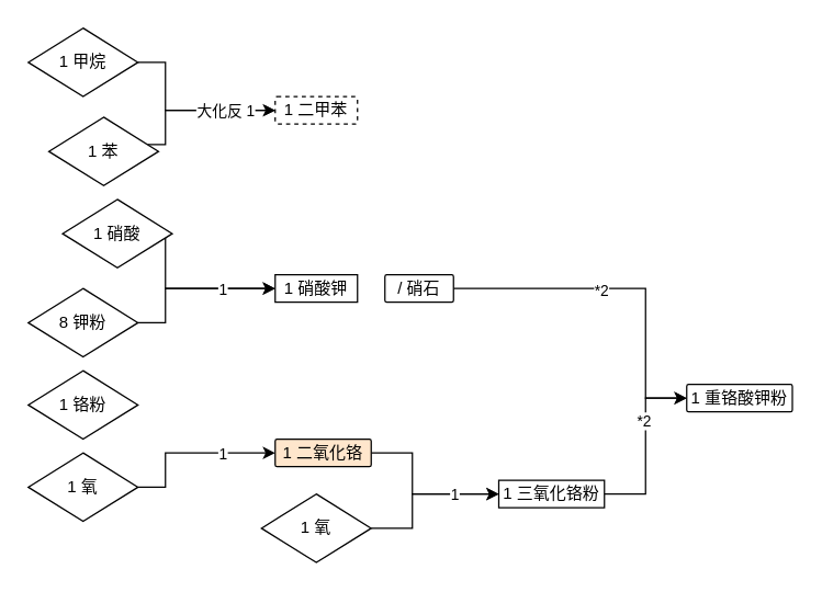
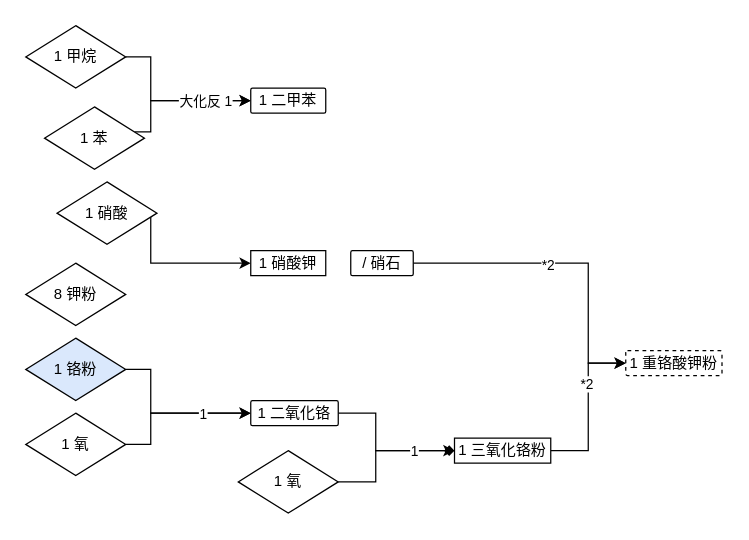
  <mxCell id="0" />
  <mxCell id="1" parent="0" />
- <mxCell id="2" style="edgeStyle=orthogonalEdgeStyle;rounded=0;orthogonalLoop=1;jettySize=auto;html=1;entryX=0;entryY=0.5;entryDx=0;entryDy=0;endArrow=open;" edge="1" parent="1" source="3" target="7"><mxGeometry relative="1" as="geometry"><Array as="points"><mxPoint x="120" y="45" /><mxPoint x="120" y="80" /></Array></mxGeometry></mxCell>
+ <mxCell id="2" style="edgeStyle=orthogonalEdgeStyle;rounded=0;orthogonalLoop=1;jettySize=auto;html=1;entryX=0;entryY=0.5;entryDx=0;entryDy=0;" edge="1" parent="1" source="3" target="7"><mxGeometry relative="1" as="geometry"><Array as="points"><mxPoint x="120" y="45" /><mxPoint x="120" y="80" /></Array></mxGeometry></mxCell>
  <mxCell id="3" value="1 甲烷" style="rhombus;whiteSpace=wrap;html=1;" vertex="1" parent="1"><mxGeometry x="20" y="20" width="80" height="50" as="geometry" /></mxCell>
  <mxCell id="4" style="edgeStyle=orthogonalEdgeStyle;rounded=0;orthogonalLoop=1;jettySize=auto;html=1;entryX=0;entryY=0.5;entryDx=0;entryDy=0;" edge="1" parent="1" source="6" target="7"><mxGeometry relative="1" as="geometry"><Array as="points"><mxPoint x="120" y="105" /><mxPoint x="120" y="80" /></Array></mxGeometry></mxCell>
  <mxCell id="5" value="大化反 1" style="edgeLabel;html=1;align=center;verticalAlign=middle;resizable=0;points=[];" vertex="1" connectable="0" parent="4"><mxGeometry x="0.477" relative="1" as="geometry"><mxPoint x="-6" as="offset" /></mxGeometry></mxCell>
  <mxCell id="6" value="1 苯" style="rhombus;whiteSpace=wrap;html=1;" vertex="1" parent="1"><mxGeometry x="35" y="85" width="80" height="50" as="geometry" /></mxCell>
- <mxCell id="7" value="1 二甲苯" style="rounded=1;whiteSpace=wrap;html=1;arcSize=7;dashed=1;" vertex="1" parent="1"><mxGeometry x="200" y="70" width="60" height="20" as="geometry" /></mxCell>
+ <mxCell id="7" value="1 二甲苯" style="rounded=1;whiteSpace=wrap;html=1;arcSize=7;" vertex="1" parent="1"><mxGeometry x="200" y="70" width="60" height="20" as="geometry" /></mxCell>
  <mxCell id="8" style="edgeStyle=orthogonalEdgeStyle;rounded=0;orthogonalLoop=1;jettySize=auto;html=1;entryX=0;entryY=0.5;entryDx=0;entryDy=0;" edge="1" parent="1" source="9" target="13"><mxGeometry relative="1" as="geometry"><Array as="points"><mxPoint x="120" y="175" /><mxPoint x="120" y="210" /></Array></mxGeometry></mxCell>
  <mxCell id="9" value="1 硝酸" style="rhombus;whiteSpace=wrap;html=1;" vertex="1" parent="1"><mxGeometry x="45" y="145" width="80" height="50" as="geometry" /></mxCell>
- <mxCell id="10" style="edgeStyle=orthogonalEdgeStyle;rounded=0;orthogonalLoop=1;jettySize=auto;html=1;entryX=0;entryY=0.5;entryDx=0;entryDy=0;" edge="1" parent="1" source="12" target="13"><mxGeometry relative="1" as="geometry"><Array as="points"><mxPoint x="120" y="235" /><mxPoint x="120" y="210" /></Array></mxGeometry></mxCell>
- <mxCell id="11" value="1" style="edgeLabel;html=1;align=center;verticalAlign=middle;resizable=0;points=[];" vertex="1" connectable="0" parent="10"><mxGeometry x="0.477" relative="1" as="geometry"><mxPoint x="-6" as="offset" /></mxGeometry></mxCell>
  <mxCell id="12" value="8 钾粉" style="rhombus;whiteSpace=wrap;html=1;" vertex="1" parent="1"><mxGeometry x="20" y="210" width="80" height="50" as="geometry" /></mxCell>
  <mxCell id="13" value="1 硝酸钾" style="whiteSpace=wrap;html=1;arcSize=7;rounded=0;" vertex="1" parent="1"><mxGeometry x="200" y="200" width="60" height="20" as="geometry" /></mxCell>
- <mxCell id="15" value="1 铬粉" style="rhombus;whiteSpace=wrap;html=1;" vertex="1" parent="1"><mxGeometry x="20" y="270" width="80" height="50" as="geometry" /></mxCell>
+ <mxCell id="14" style="edgeStyle=orthogonalEdgeStyle;rounded=0;orthogonalLoop=1;jettySize=auto;html=1;entryX=0;entryY=0.5;entryDx=0;entryDy=0;" edge="1" parent="1" source="15" target="20"><mxGeometry relative="1" as="geometry"><Array as="points"><mxPoint x="120" y="295" /><mxPoint x="120" y="330" /></Array></mxGeometry></mxCell>
+ <mxCell id="15" value="1 铬粉" style="rhombus;whiteSpace=wrap;html=1;fillColor=#dae8fc;" vertex="1" parent="1"><mxGeometry x="20" y="270" width="80" height="50" as="geometry" /></mxCell>
  <mxCell id="16" style="edgeStyle=orthogonalEdgeStyle;rounded=0;orthogonalLoop=1;jettySize=auto;html=1;entryX=0;entryY=0.5;entryDx=0;entryDy=0;" edge="1" parent="1" source="18" target="20"><mxGeometry relative="1" as="geometry"><Array as="points"><mxPoint x="120" y="355" /><mxPoint x="120" y="330" /></Array></mxGeometry></mxCell>
  <mxCell id="17" value="1" style="edgeLabel;html=1;align=center;verticalAlign=middle;resizable=0;points=[];" vertex="1" connectable="0" parent="16"><mxGeometry x="0.477" relative="1" as="geometry"><mxPoint x="-6" as="offset" /></mxGeometry></mxCell>
  <mxCell id="18" value="1 氧" style="rhombus;whiteSpace=wrap;html=1;" vertex="1" parent="1"><mxGeometry x="20" y="330" width="80" height="50" as="geometry" /></mxCell>
- <mxCell id="19" style="edgeStyle=orthogonalEdgeStyle;rounded=0;orthogonalLoop=1;jettySize=auto;html=1;entryX=0;entryY=0.5;entryDx=0;entryDy=0;" edge="1" parent="1" source="20" target="26"><mxGeometry relative="1" as="geometry"><Array as="points"><mxPoint x="300" y="330" /><mxPoint x="300" y="360" /></Array></mxGeometry></mxCell>
- <mxCell id="20" value="1 二氧化铬" style="rounded=1;whiteSpace=wrap;html=1;arcSize=7;fillColor=#ffe6cc;" vertex="1" parent="1"><mxGeometry x="200" y="320" width="70" height="20" as="geometry" /></mxCell>
+ <mxCell id="19" style="edgeStyle=orthogonalEdgeStyle;rounded=0;orthogonalLoop=1;jettySize=auto;html=1;entryX=0;entryY=0.5;entryDx=0;entryDy=0;endArrow=diamond;" edge="1" parent="1" source="20" target="26"><mxGeometry relative="1" as="geometry"><Array as="points"><mxPoint x="300" y="330" /><mxPoint x="300" y="360" /></Array></mxGeometry></mxCell>
+ <mxCell id="20" value="1 二氧化铬" style="rounded=1;whiteSpace=wrap;html=1;arcSize=7;" vertex="1" parent="1"><mxGeometry x="200" y="320" width="70" height="20" as="geometry" /></mxCell>
  <mxCell id="21" style="edgeStyle=orthogonalEdgeStyle;rounded=0;orthogonalLoop=1;jettySize=auto;html=1;entryX=0;entryY=0.5;entryDx=0;entryDy=0;" edge="1" parent="1" source="23" target="26"><mxGeometry relative="1" as="geometry"><Array as="points"><mxPoint x="300" y="385" /><mxPoint x="300" y="360" /></Array></mxGeometry></mxCell>
  <mxCell id="22" value="1" style="edgeLabel;html=1;align=center;verticalAlign=middle;resizable=0;points=[];" vertex="1" connectable="0" parent="21"><mxGeometry x="0.206" y="-2" relative="1" as="geometry"><mxPoint x="14" y="-2" as="offset" /></mxGeometry></mxCell>
  <mxCell id="23" value="1 氧" style="rhombus;whiteSpace=wrap;html=1;" vertex="1" parent="1"><mxGeometry x="190" y="360" width="80" height="50" as="geometry" /></mxCell>
  <mxCell id="24" style="edgeStyle=orthogonalEdgeStyle;rounded=0;orthogonalLoop=1;jettySize=auto;html=1;entryX=0;entryY=0.5;entryDx=0;entryDy=0;" edge="1" parent="1" source="26" target="30"><mxGeometry relative="1" as="geometry" /></mxCell>
  <mxCell id="25" value="*2" style="edgeLabel;html=1;align=center;verticalAlign=middle;resizable=0;points=[];" vertex="1" connectable="0" parent="24"><mxGeometry x="0.29" y="2" relative="1" as="geometry"><mxPoint as="offset" /></mxGeometry></mxCell>
  <mxCell id="26" value="1 三氧化铬粉" style="whiteSpace=wrap;html=1;arcSize=7;rounded=0;" vertex="1" parent="1"><mxGeometry x="363" y="350" width="77" height="20" as="geometry" /></mxCell>
  <mxCell id="27" style="edgeStyle=orthogonalEdgeStyle;rounded=0;orthogonalLoop=1;jettySize=auto;html=1;entryX=0;entryY=0.5;entryDx=0;entryDy=0;" edge="1" parent="1" source="29" target="30"><mxGeometry relative="1" as="geometry"><Array as="points"><mxPoint x="470" y="210" /><mxPoint x="470" y="290" /></Array></mxGeometry></mxCell>
  <mxCell id="28" value="*2" style="edgeLabel;html=1;align=center;verticalAlign=middle;resizable=0;points=[];" vertex="1" connectable="0" parent="27"><mxGeometry x="-0.146" y="-1" relative="1" as="geometry"><mxPoint as="offset" /></mxGeometry></mxCell>
  <mxCell id="29" value="/ 硝石" style="rounded=1;whiteSpace=wrap;html=1;arcSize=7;" vertex="1" parent="1"><mxGeometry x="280" y="200" width="50" height="20" as="geometry" /></mxCell>
- <mxCell id="30" value="1 重铬酸钾粉" style="rounded=1;whiteSpace=wrap;html=1;arcSize=7;" vertex="1" parent="1"><mxGeometry x="500" y="280" width="77" height="20" as="geometry" /></mxCell>
+ <mxCell id="30" value="1 重铬酸钾粉" style="rounded=1;whiteSpace=wrap;html=1;arcSize=7;dashed=1;" vertex="1" parent="1"><mxGeometry x="500" y="280" width="77" height="20" as="geometry" /></mxCell>
